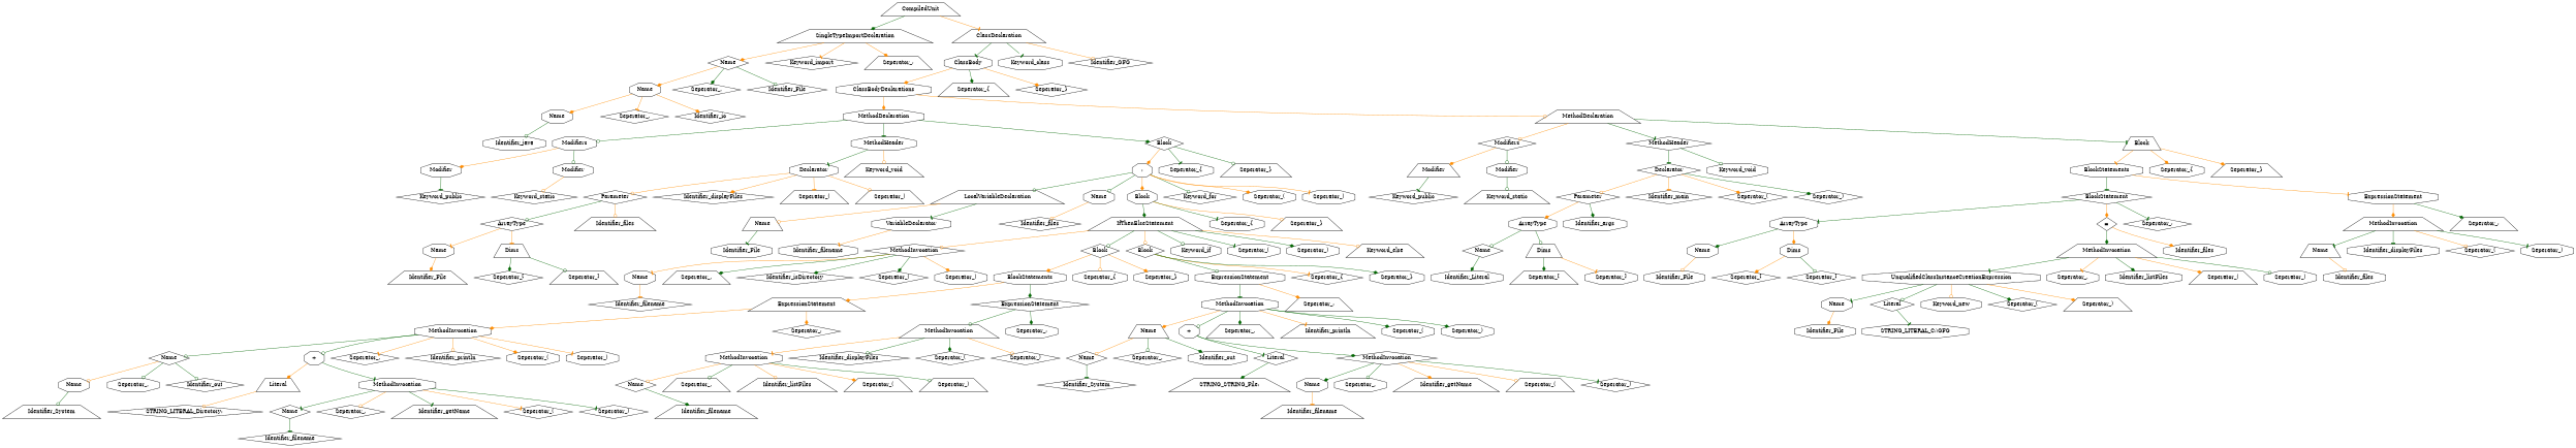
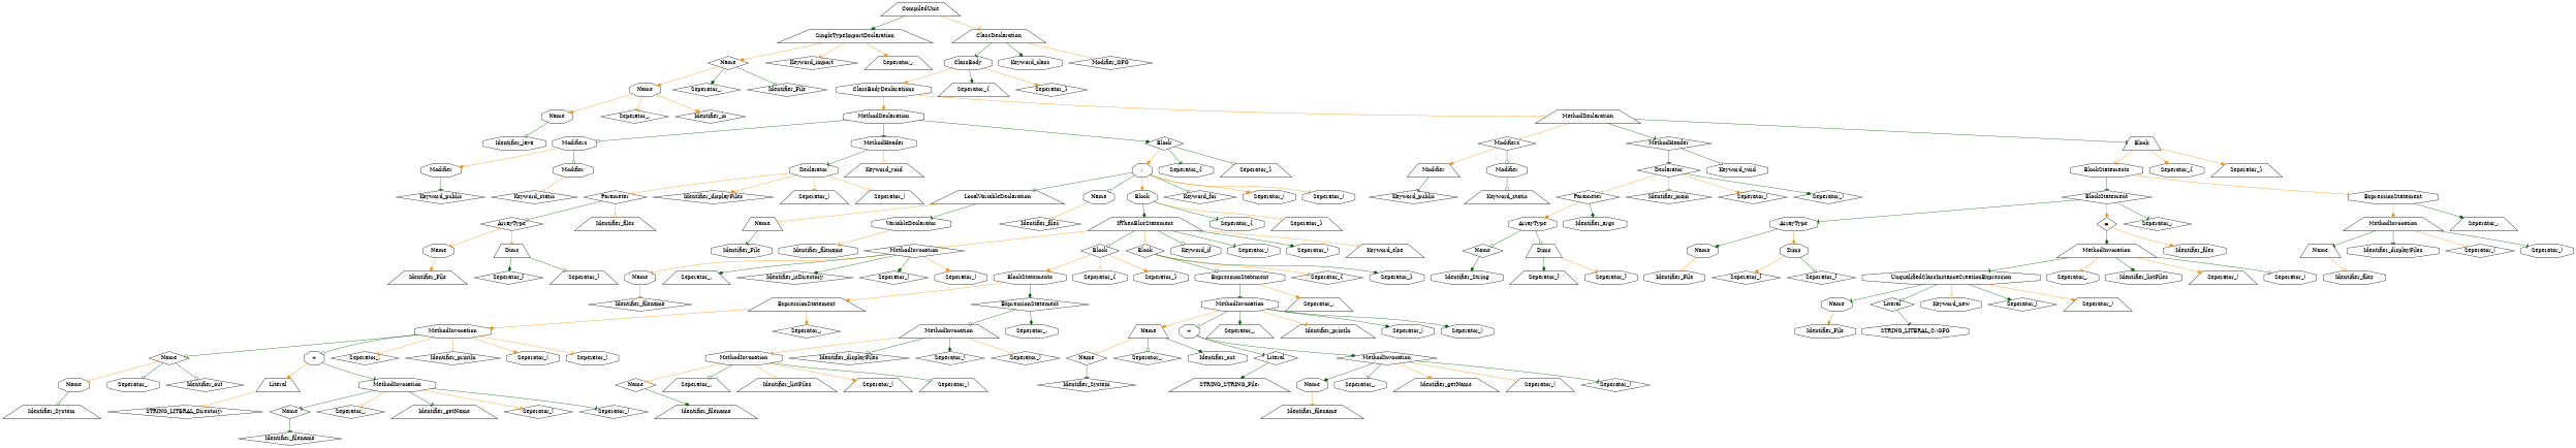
  digraph {
    node [ordering=out shape=octagon]
    edge [arrowhead=diamond color=darkgreen]
    n1 [label=Identifier_java]
    n2 [label=Name]
    n3 [label="Seperator_." shape=diamond]
    n4 [label=Identifier_io shape=diamond]
    n5 [label=Name]
    n6 [label="Seperator_." shape=diamond]
    n7 [label=Identifier_File shape=diamond]
    n8 [label=Name shape=diamond]
    n9 [label=Keyword_import shape=diamond]
    n10 [label="Seperator_;" shape=trapezium]
    n11 [label=SingleTypeImportDeclaration shape=trapezium]
    n12 [label=Keyword_public shape=diamond]
    n13 [label=Modifier]
    n14 [label=Keyword_static shape=diamond]
    n15 [label=Modifier]
    n16 [label=Modifiers]
    n17 [label=Identifier_File shape=trapezium]
    n18 [label=Name]
    n19 [label="Seperator_[" shape=diamond]
    n20 [label="Seperator_]" shape=trapezium]
    n21 [label=Dims shape=trapezium]
    n22 [label=ArrayType shape=diamond]
    n23 [label=Identifier_files shape=trapezium]
    n24 [label=Parameter shape=diamond]
    n25 [label=Identifier_displayFiles shape=diamond]
    n26 [label="Seperator_(" shape=trapezium]
    n27 [label="Seperator_)" shape=trapezium]
    n28 [label=Declarator]
    n29 [label=Keyword_void shape=trapezium]
    n30 [label=MethodHeader]
    n31 [label=Identifier_File]
    n32 [label=Name shape=trapezium]
    n33 [label=Identifier_filename]
    n34 [label=VariableDeclarator]
    n35 [label=LocalVariableDeclaration shape=trapezium]
    n36 [label=Identifier_files shape=diamond]
    n37 [label=Name]
    n38 [label=Identifier_filename shape=diamond]
    n39 [label=Name]
    n40 [label="Seperator_." shape=trapezium]
    n41 [label=Identifier_isDirectory shape=diamond]
    n42 [label="Seperator_(" shape=diamond]
    n43 [label="Seperator_)"]
    n44 [label=MethodInvocation shape=diamond]
    n45 [label=Identifier_System shape=trapezium]
    n46 [label=Name]
    n47 [label="Seperator_."]
    n48 [label=Identifier_out shape=diamond]
    n49 [label=Name shape=diamond]
    n50 [label="STRING_LITERAL_Directory: " shape=diamond]
    n51 [label=Literal shape=trapezium]
    n52 [label=Identifier_filename shape=diamond]
    n53 [label=Name shape=diamond]
    n54 [label="Seperator_." shape=diamond]
    n55 [label=Identifier_getName shape=trapezium]
    n56 [label="Seperator_(" shape=diamond]
    n57 [label="Seperator_)" shape=diamond]
    n58 [label=MethodInvocation]
    n59 [label="+"]
    n60 [label="Seperator_." shape=diamond]
    n61 [label=Identifier_println shape=diamond]
    n62 [label="Seperator_("]
    n63 [label="Seperator_)"]
    n64 [label=MethodInvocation]
    n65 [label="Seperator_;" shape=diamond]
    n66 [label=ExpressionStatement shape=trapezium]
    n67 [label=Identifier_filename shape=trapezium]
    n68 [label=Name shape=diamond]
    n69 [label="Seperator_." shape=trapezium]
    n70 [label=Identifier_listFiles shape=trapezium]
    n71 [label="Seperator_(" shape=trapezium]
    n72 [label="Seperator_)" shape=trapezium]
    n73 [label=MethodInvocation]
    n74 [label=Identifier_displayFiles shape=diamond]
    n75 [label="Seperator_(" shape=diamond]
    n76 [label="Seperator_)" shape=diamond]
    n77 [label=MethodInvocation shape=trapezium]
    n78 [label="Seperator_;"]
    n79 [label=ExpressionStatement shape=diamond]
    n80 [label=BlockStatements]
    n81 [label="Seperator_{"]
    n82 [label="Seperator_}"]
    n83 [label=Block shape=diamond]
    n84 [label=Identifier_System shape=diamond]
    n85 [label=Name shape=diamond]
    n86 [label="Seperator_." shape=diamond]
    n87 [label=Identifier_out]
    n88 [label=Name shape=trapezium]
    n89 [label="STRING_STRING_File:" shape=trapezium]
    n90 [label=Literal shape=diamond]
    n91 [label=Identifier_filename shape=trapezium]
    n92 [label=Name]
    n93 [label="Seperator_."]
    n94 [label=Identifier_getName shape=trapezium]
    n95 [label="Seperator_(" shape=trapezium]
    n96 [label="Seperator_)" shape=diamond]
    n97 [label=MethodInvocation shape=diamond]
    n98 [label="+"]
    n99 [label="Seperator_." shape=trapezium]
    n100 [label=Identifier_println shape=trapezium]
    n101 [label="Seperator_("]
    n102 [label="Seperator_)"]
    n103 [label=MethodInvocation]
    n104 [label="Seperator_;" shape=trapezium]
    n105 [label=ExpressionStatement]
    n106 [label="Seperator_{" shape=diamond]
    n107 [label="Seperator_}"]
    n108 [label=Block shape=diamond]
    n109 [label=Keyword_if]
    n110 [label="Seperator_("]
    n111 [label="Seperator_)"]
    n112 [label=Keyword_else shape=trapezium]
    n113 [label=IfThenElseStatement shape=trapezium]
    n114 [label="Seperator_{"]
    n115 [label="Seperator_}" shape=trapezium]
    n116 [label=Block]
    n117 [label=Keyword_for shape=diamond]
    n118 [label="Seperator_("]
    n119 [label="Seperator_)"]
    n120 [label=":"]
    n121 [label="Seperator_{"]
    n122 [label="Seperator_}" shape=trapezium]
    n123 [label=Block shape=diamond]
    n124 [label=MethodDeclaration]
    n125 [label=Keyword_public shape=diamond]
    n126 [label=Modifier shape=trapezium]
    n127 [label=Keyword_static shape=trapezium]
    n128 [label=Modifier]
    n129 [label=Modifiers shape=diamond]
-   n130 [label=Identifier_Literal]
+   n130 [label=Identifier_String]
    n131 [label=Name shape=diamond]
    n132 [label="Seperator_[" shape=trapezium]
    n133 [label="Seperator_]"]
    n134 [label=Dims shape=trapezium]
    n135 [label=ArrayType]
    n136 [label=Identifier_args]
    n137 [label=Parameter shape=diamond]
    n138 [label=Identifier_main shape=diamond]
    n139 [label="Seperator_(" shape=diamond]
    n140 [label="Seperator_)" shape=diamond]
    n141 [label=Declarator shape=diamond]
    n142 [label=Keyword_void]
    n143 [label=MethodHeader shape=diamond]
    n144 [label=Identifier_File]
    n145 [label=Name]
    n146 [label="Seperator_[" shape=diamond]
    n147 [label="Seperator_]" shape=diamond]
    n148 [label=Dims]
    n149 [label=ArrayType]
    n150 [label=Identifier_File]
    n151 [label=Name]
    n152 [label="STRING_LITERAL_C:\\GFG"]
    n153 [label=Literal shape=diamond]
    n154 [label=Keyword_new]
    n155 [label="Seperator_(" shape=diamond]
    n156 [label="Seperator_)" shape=trapezium]
    n157 [label=UnqualifiedClassInstanceCreationExpression]
    n158 [label="Seperator_."]
    n159 [label=Identifier_listFiles]
    n160 [label="Seperator_(" shape=trapezium]
    n161 [label="Seperator_)"]
    n162 [label=MethodInvocation shape=trapezium]
    n163 [label=Identifier_files]
    n164 [label="=" shape=diamond]
    n165 [label="Seperator_;" shape=diamond]
    n166 [label=BlockStatement shape=diamond]
    n167 [label=Identifier_files]
    n168 [label=Name shape=trapezium]
    n169 [label=Identifier_displayFiles]
    n170 [label="Seperator_(" shape=diamond]
    n171 [label="Seperator_)"]
    n172 [label=MethodInvocation shape=trapezium]
    n173 [label="Seperator_;" shape=trapezium]
    n174 [label=ExpressionStatement]
    n175 [label=BlockStatements]
    n176 [label="Seperator_{"]
    n177 [label="Seperator_}" shape=trapezium]
    n178 [label=Block shape=trapezium]
    n179 [label=MethodDeclaration shape=trapezium]
    n180 [label=ClassBodyDeclarations]
    n181 [label="Seperator_{" shape=trapezium]
    n182 [label="Seperator_}" shape=diamond]
    n183 [label=ClassBody]
    n184 [label=Keyword_class]
-   n185 [label=Identifier_GFG shape=diamond]
+   n185 [label=Modifier_GFG shape=diamond]
    n186 [label=ClassDeclaration shape=trapezium]
    n187 [label=CompiledUnit shape=trapezium]
    n2 -> n1 [arrowhead=odot]
    n5 -> n2 [color=darkorange]
    n5 -> n3 [arrowhead=tee color=darkorange]
    n5 -> n4 [color=darkorange]
    n8 -> n5 [color=darkorange]
    n8 -> n6
    n8 -> n7 [arrowhead=odot]
    n11 -> n8 [color=darkorange]
    n11 -> n9 [arrowhead=tee color=darkorange]
    n11 -> n10 [color=darkorange]
    n13 -> n12 [arrowhead=tee]
    n15 -> n14 [arrowhead=odot color=darkorange]
    n16 -> n13 [color=darkorange]
    n16 -> n15 [arrowhead=odot]
    n18 -> n17 [color=darkorange]
    n21 -> n19
    n21 -> n20 [arrowhead=odot]
    n22 -> n18 [arrowhead=tee color=darkorange]
    n22 -> n21 [arrowhead=tee color=darkorange]
    n24 -> n22 [arrowhead=odot]
    n24 -> n23 [arrowhead=odot color=darkorange]
    n28 -> n24 [arrowhead=odot color=darkorange]
    n28 -> n25 [color=darkorange]
    n28 -> n26 [arrowhead=tee color=darkorange]
    n28 -> n27 [arrowhead=odot color=darkorange]
    n30 -> n28 [arrowhead=tee]
    n30 -> n29 [arrowhead=odot color=darkorange]
    n32 -> n31 [arrowhead=tee]
    n34 -> n33 [arrowhead=tee color=darkorange]
    n35 -> n32 [arrowhead=odot color=darkorange]
    n35 -> n34 [arrowhead=tee]
    n37 -> n36 [arrowhead=odot color=darkorange]
    n39 -> n38 [arrowhead=tee color=darkorange]
    n44 -> n39 [arrowhead=tee color=darkorange]
    n44 -> n40
    n44 -> n41
    n44 -> n42
    n44 -> n43 [color=darkorange]
    n46 -> n45 [arrowhead=odot]
    n49 -> n46 [arrowhead=odot color=darkorange]
    n49 -> n47 [arrowhead=odot]
    n49 -> n48 [arrowhead=odot]
    n51 -> n50 [arrowhead=odot color=darkorange]
    n53 -> n52 [arrowhead=tee]
    n58 -> n53 [arrowhead=tee]
    n58 -> n54 [arrowhead=odot color=darkorange]
    n58 -> n55 [arrowhead=tee]
    n58 -> n56 [arrowhead=tee color=darkorange]
    n58 -> n57 [arrowhead=tee]
    n59 -> n51 [color=darkorange]
    n59 -> n58 [arrowhead=tee]
    n64 -> n49 [arrowhead=odot]
    n64 -> n59 [arrowhead=odot]
    n64 -> n60 [arrowhead=tee color=darkorange]
    n64 -> n61 [arrowhead=odot color=darkorange]
    n64 -> n62 [color=darkorange]
    n64 -> n63 [arrowhead=tee color=darkorange]
    n66 -> n64 [color=darkorange]
    n66 -> n65 [color=darkorange]
    n68 -> n67
    n73 -> n68 [arrowhead=odot color=darkorange]
    n73 -> n69 [arrowhead=odot]
    n73 -> n70 [arrowhead=odot color=darkorange]
    n73 -> n71 [color=darkorange]
    n73 -> n72 [arrowhead=odot]
    n77 -> n73 [arrowhead=tee color=darkorange]
    n77 -> n74 [arrowhead=odot]
    n77 -> n75
    n77 -> n76 [arrowhead=odot color=darkorange]
    n79 -> n77 [arrowhead=odot]
    n79 -> n78
    n80 -> n66 [color=darkorange]
    n80 -> n79
    n83 -> n80 [color=darkorange]
    n83 -> n81 [arrowhead=odot color=darkorange]
    n83 -> n82 [color=darkorange]
    n85 -> n84 [arrowhead=tee]
    n88 -> n85 [arrowhead=odot color=darkorange]
    n88 -> n86 [arrowhead=odot]
    n88 -> n87
    n90 -> n89
    n92 -> n91 [arrowhead=tee color=darkorange]
    n97 -> n92
    n97 -> n93 [arrowhead=odot]
    n97 -> n94 [color=darkorange]
    n97 -> n95 [arrowhead=odot color=darkorange]
    n97 -> n96 [arrowhead=tee]
    n98 -> n90 [arrowhead=tee]
    n98 -> n97
    n103 -> n88 [color=darkorange]
    n103 -> n98 [arrowhead=odot]
    n103 -> n99
    n103 -> n100 [arrowhead=tee color=darkorange]
    n103 -> n101
    n103 -> n102
    n105 -> n103 [arrowhead=tee]
    n105 -> n104 [color=darkorange]
    n108 -> n105 [arrowhead=odot]
    n108 -> n106 [arrowhead=tee color=darkorange]
    n108 -> n107
    n113 -> n44 [arrowhead=odot color=darkorange]
    n113 -> n83 [arrowhead=odot]
    n113 -> n108 [arrowhead=odot color=darkorange]
    n113 -> n109 [arrowhead=odot]
    n113 -> n110 [arrowhead=tee]
    n113 -> n111
    n113 -> n112 [arrowhead=odot color=darkorange]
    n116 -> n113
    n116 -> n114 [arrowhead=tee]
    n116 -> n115 [arrowhead=odot color=darkorange]
    n120 -> n35 [arrowhead=odot]
    n120 -> n37 [arrowhead=odot]
    n120 -> n116 [color=darkorange]
    n120 -> n117 [arrowhead=odot]
    n120 -> n118 [color=darkorange]
    n120 -> n119 [arrowhead=tee color=darkorange]
    n123 -> n120 [color=darkorange]
    n123 -> n121 [arrowhead=tee]
    n123 -> n122 [arrowhead=odot]
    n124 -> n16 [arrowhead=odot]
    n124 -> n30 [arrowhead=tee]
    n124 -> n123
    n126 -> n125 [arrowhead=tee]
    n128 -> n127 [arrowhead=odot]
    n129 -> n126 [color=darkorange]
    n129 -> n128 [arrowhead=odot]
    n131 -> n130
    n134 -> n132
    n134 -> n133 [arrowhead=tee color=darkorange]
    n135 -> n131 [arrowhead=odot]
    n135 -> n134 [arrowhead=odot]
    n137 -> n135 [color=darkorange]
    n137 -> n136
    n141 -> n137 [arrowhead=odot color=darkorange]
    n141 -> n138 [arrowhead=tee color=darkorange]
    n141 -> n139 [color=darkorange]
    n141 -> n140
    n143 -> n141 [arrowhead=tee]
    n143 -> n142 [arrowhead=odot]
    n145 -> n144 [arrowhead=odot color=darkorange]
    n148 -> n146 [color=darkorange]
    n148 -> n147 [arrowhead=odot]
    n149 -> n145
    n149 -> n148 [color=darkorange]
    n151 -> n150 [color=darkorange]
    n153 -> n152 [arrowhead=tee]
    n157 -> n151 [arrowhead=tee]
    n157 -> n153 [arrowhead=odot]
    n157 -> n154 [arrowhead=odot color=darkorange]
    n157 -> n155
    n157 -> n156 [color=darkorange]
    n162 -> n157 [arrowhead=tee]
    n162 -> n158 [arrowhead=tee color=darkorange]
    n162 -> n159
    n162 -> n160 [color=darkorange]
    n162 -> n161 [arrowhead=odot]
    n164 -> n162
    n164 -> n163 [color=darkorange]
    n166 -> n149 [arrowhead=tee]
    n166 -> n164 [color=darkorange]
    n166 -> n165 [arrowhead=tee]
    n168 -> n167 [arrowhead=odot color=darkorange]
    n172 -> n168 [arrowhead=tee]
    n172 -> n169 [arrowhead=tee]
    n172 -> n170 [arrowhead=odot color=darkorange]
    n172 -> n171 [arrowhead=tee]
    n174 -> n172 [color=darkorange]
    n174 -> n173
    n175 -> n166 [arrowhead=tee]
    n175 -> n174 [arrowhead=tee color=darkorange]
    n178 -> n175 [arrowhead=tee color=darkorange]
    n178 -> n176 [color=darkorange]
    n178 -> n177 [color=darkorange]
    n179 -> n129 [arrowhead=odot color=darkorange]
    n179 -> n143 [arrowhead=tee]
    n179 -> n178 [arrowhead=tee]
    n180 -> n124 [color=darkorange]
    n180 -> n179 [arrowhead=odot color=darkorange]
    n183 -> n180 [color=darkorange]
    n183 -> n181
    n183 -> n182 [color=darkorange]
    n186 -> n183 [arrowhead=tee]
-   n186 -> n184 [arrowhead=tee]
+   n186 -> n184
    n186 -> n185 [arrowhead=odot color=darkorange]
    n187 -> n11
    n187 -> n186 [arrowhead=tee color=darkorange]
  }
